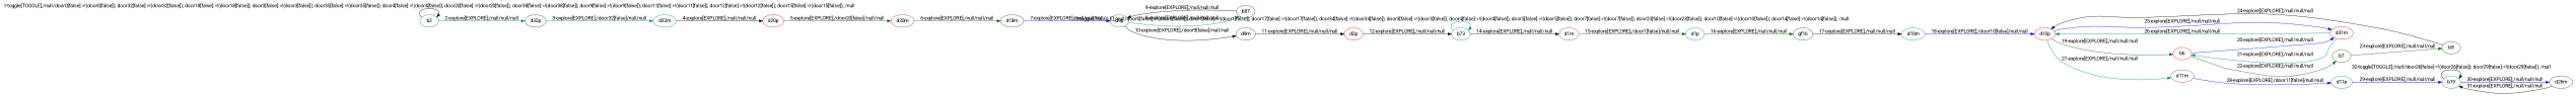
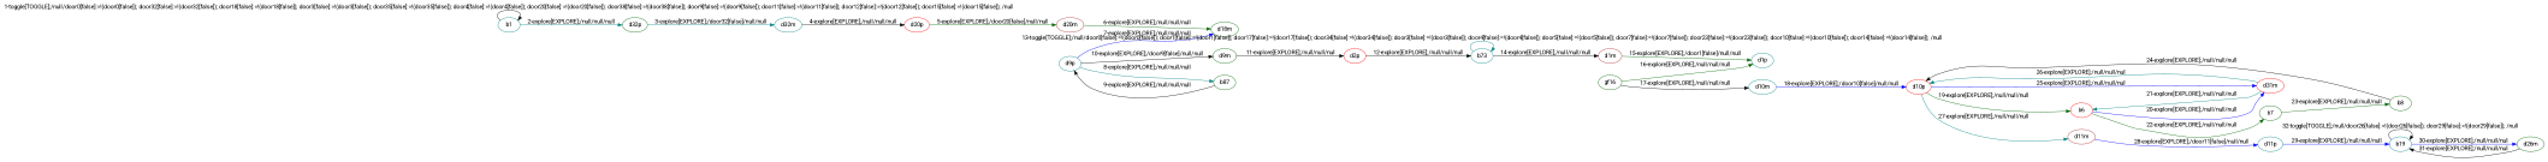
  digraph {
    fontname=Roboto
    rankdir=LR
    node [color=teal fontname=Roboto]
    edge [color=black fontname=Roboto]
-   b2
+   b2 [label=b1]
    d32p [color=darkgreen]
    d32m
    d20p [color=red]
    d20m [color=brown]
    d18m [color=darkgreen]
    d9p
    b87 [color=darkgreen]
    d9m [color=darkgreen]
    n10 [color=red label=d2p]
    b73
    d1m [color=brown]
    d1p
    gf16 [color=darkgreen]
    d10m
    d10p [color=red]
    b6 [color=red]
    d31m [color=red]
    d11m [color=brown]
    b7 [color=darkgreen]
    d11p
    b8 [color=darkgreen]
    b19
    d26m [color=darkgreen]
    b2 -> b2 [label="1-toggle[TOGGLE];/null/door0[false]:=!(door0[false]); door32[false]:=!(door32[false]); door18[false]:=!(door18[false]); door3[false]:=!(door3[false]); door35[false]:=!(door35[false]); door4[false]:=!(door4[false]); door20[false]:=!(door20[false]); door38[false]:=!(door38[false]); door9[false]:=!(door9[false]); door11[false]:=!(door11[false]); door12[false]:=!(door12[false]); door15[false]:=!(door15[false]); /null"]
    b2 -> d32p [color=teal label="2-explore[EXPLORE];/null/null/null"]
    d32p -> d32m [color=teal label="3-explore[EXPLORE];/door32[false]/null/null"]
    d32m -> d20p [label="4-explore[EXPLORE];/null/null/null"]
    d20p -> d20m [color=darkgreen label="5-explore[EXPLORE];/door20[false]/null/null"]
    d20m -> d18m [color=darkgreen label="6-explore[EXPLORE];/null/null/null"]
-   d18m -> d9p [color=blue label="7-explore[EXPLORE];/null/null/null"]
+   d9p -> d18m [color=blue label="7-explore[EXPLORE];/null/null/null"]
    d9p -> b87 [color=teal label="8-explore[EXPLORE];/null/null/null"]
    d9p -> d9m [label="10-explore[EXPLORE];/door9[false]/null/null"]
    b87 -> d9p [label="9-explore[EXPLORE];/null/null/null"]
    d9m -> n10 [label="11-explore[EXPLORE];/null/null/null"]
    n10 -> b73 [label="12-explore[EXPLORE];/null/null/null"]
    b73 -> b73 [color=teal label="13-toggle[TOGGLE];/null/door0[false]:=!(door0[false]); door1[false]:=!(door1[false]); door17[false]:=!(door17[false]); door34[false]:=!(door34[false]); door3[false]:=!(door3[false]); door4[false]:=!(door4[false]); door5[false]:=!(door5[false]); door7[false]:=!(door7[false]); door23[false]:=!(door23[false]); door10[false]:=!(door10[false]); door14[false]:=!(door14[false]); /null"]
    b73 -> d1m [label="14-explore[EXPLORE];/null/null/null"]
    d1m -> d1p [color=darkgreen label="15-explore[EXPLORE];/door1[false]/null/null"]
-   d1p -> gf16 [color=darkgreen label="16-explore[EXPLORE];/null/null/null"]
+   gf16 -> d1p [color=darkgreen label="16-explore[EXPLORE];/null/null/null"]
    gf16 -> d10m [label="17-explore[EXPLORE];/null/null/null"]
    d10m -> d10p [color=blue label="18-explore[EXPLORE];/door10[false]/null/null"]
    d10p -> b6 [color=darkgreen label="19-explore[EXPLORE];/null/null/null"]
    d10p -> d31m [color=blue label="25-explore[EXPLORE];/null/null/null"]
    d10p -> d11m [color=teal label="27-explore[EXPLORE];/null/null/null"]
    b6 -> d31m [color=blue label="20-explore[EXPLORE];/null/null/null"]
    b6 -> b7 [color=darkgreen label="22-explore[EXPLORE];/null/null/null"]
    d31m -> d10p [color=teal label="26-explore[EXPLORE];/null/null/null"]
    d31m -> b6 [color=teal label="21-explore[EXPLORE];/null/null/null"]
    d11m -> d11p [color=blue label="28-explore[EXPLORE];/door11[false]/null/null"]
    b7 -> b8 [color=darkgreen label="23-explore[EXPLORE];/null/null/null"]
    d11p -> b19 [color=blue label="29-explore[EXPLORE];/null/null/null"]
    b8 -> d10p [label="24-explore[EXPLORE];/null/null/null"]
    b19 -> b19 [label="32-toggle[TOGGLE];/null/door26[false]:=!(door26[false]); door29[false]:=!(door29[false]); /null"]
    b19 -> d26m [color=blue label="30-explore[EXPLORE];/null/null/null"]
    d26m -> b19 [label="31-explore[EXPLORE];/null/null/null"]
  }
